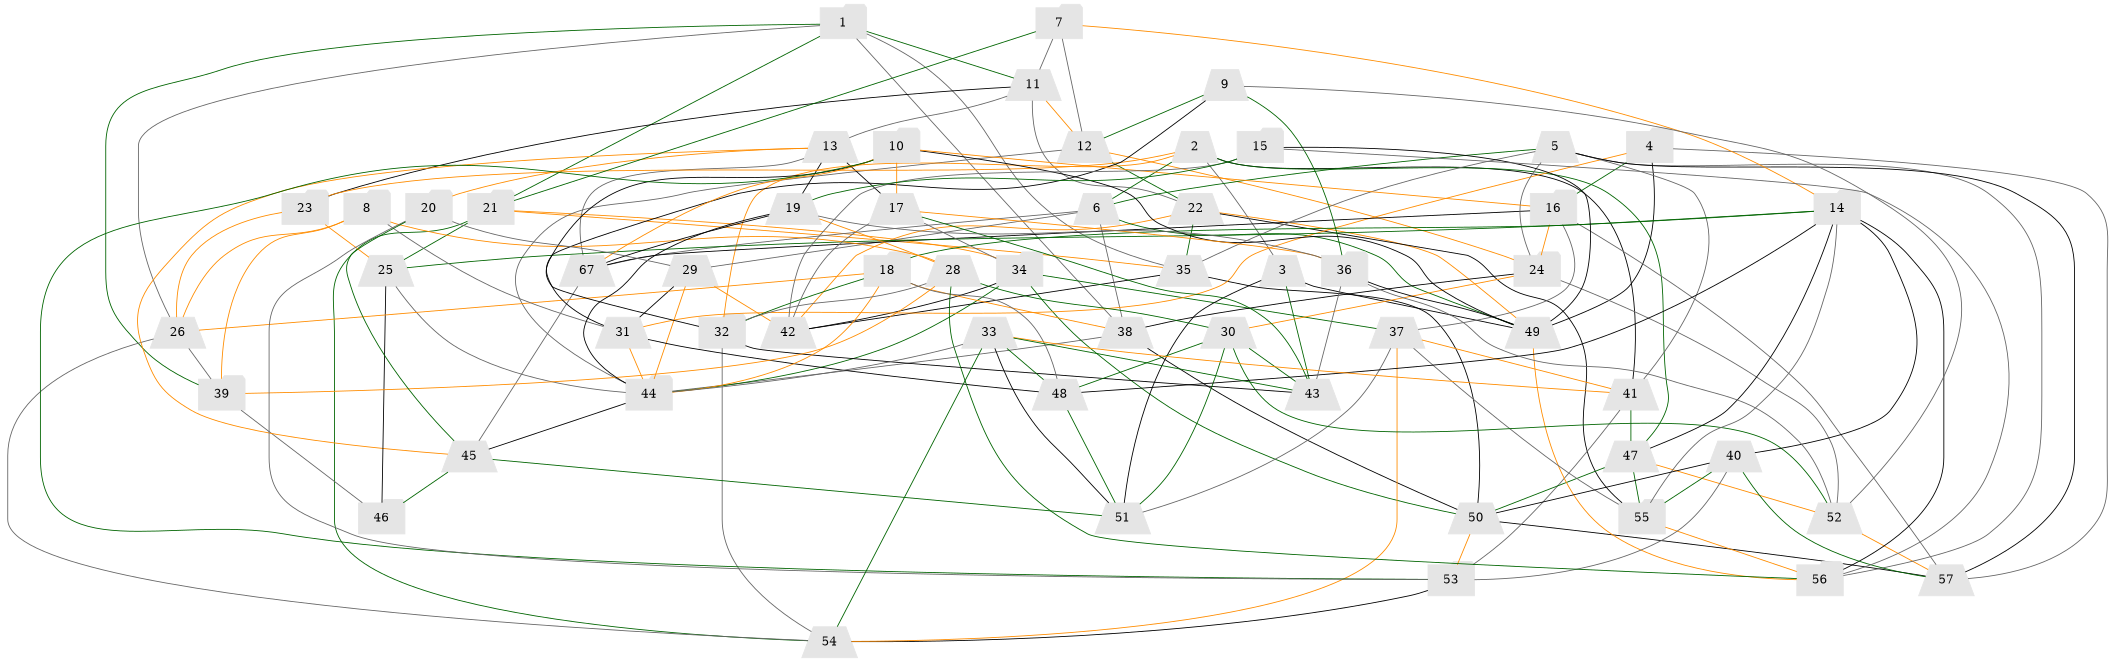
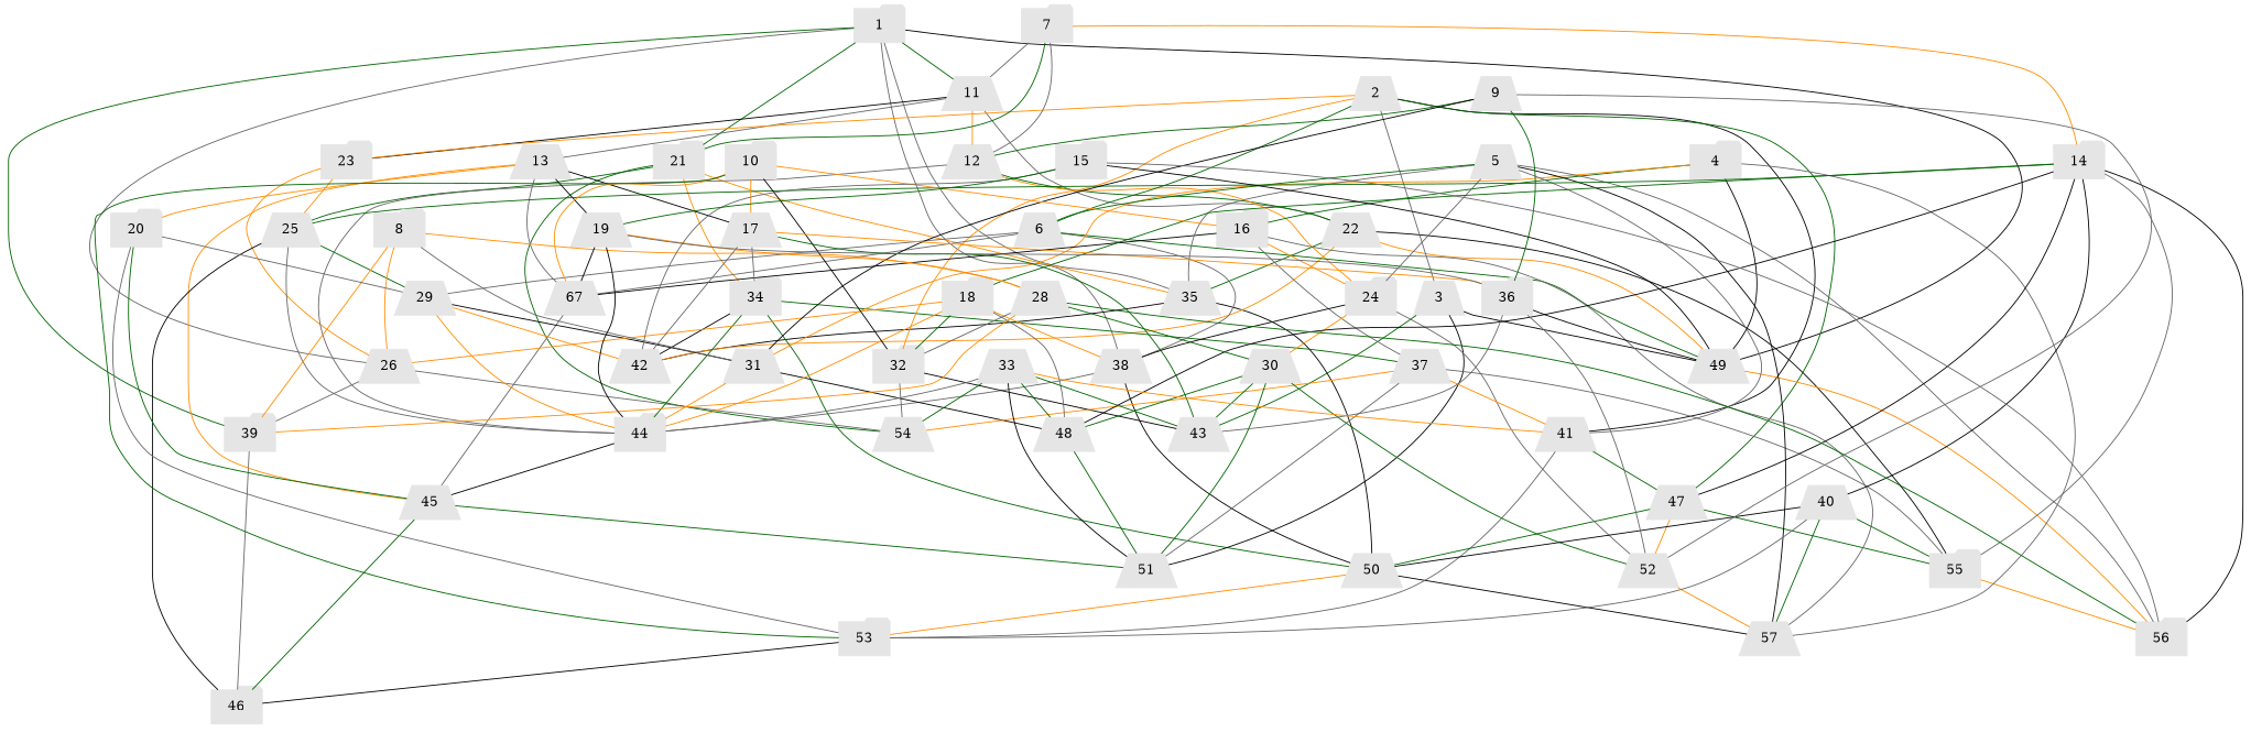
  graph {
    node [color=gray90 shape=trapezium style=filled]
    edge [color=gray40 weight=1.0]
    1 [shape=folder]
    11
    21 [shape=folder]
    26
    35
    38
    39 [shape=folder]
    23 [shape=folder]
    12
    13
    22
    25
    34 [shape=folder]
    54
    42
    50
    44 [shape=folder]
    46 [shape=folder]
    2
    3
    6
    32 [shape=folder]
    41
    47
    43
    49
    51
    n28 [label=67]
    29
    53 [shape=folder]
    52
    55 [shape=folder]
    56 [shape=folder]
    4 [shape=folder]
    16 [shape=folder]
    31
    57
    24 [shape=folder]
    37
    48
    5
    30
    45
    7 [shape=folder]
    14 [shape=folder]
    18 [shape=folder]
    40
    8 [shape=folder]
    28
    9
    36 [shape=folder]
    10 [shape=folder]
    17
    19
    20 [shape=folder]
    15 [shape=folder]
    33
    1 -- 11 [color=darkgreen]
    1 -- 21 [color=darkgreen]
    1 -- 26
    1 -- 35
    1 -- 38
    1 -- 39 [color=darkgreen]
    11 -- 23 [color=black]
    11 -- 12 [color=darkorange]
    11 -- 13
    11 -- 22
    21 -- 35 [color=darkorange]
    21 -- 25 [color=darkgreen]
    21 -- 34 [color=darkorange]
    21 -- 54 [color=darkgreen]
    26 -- 39
    26 -- 54
    35 -- 42 [color=black]
    35 -- 50 [color=black]
    38 -- 50 [color=black]
    38 -- 44
    39 -- 46 [weight=2.0]
    23 -- 26 [color=darkorange]
    23 -- 25 [color=darkorange]
    12 -- 22 [color=darkgreen]
    12 -- 44
    12 -- 24 [color=darkorange]
    13 -- n28
    13 -- 45 [color=darkorange]
    13 -- 17 [color=black]
    13 -- 19 [color=black]
    13 -- 20 [color=darkorange]
    22 -- 35 [color=darkgreen]
    22 -- 42 [color=darkorange]
    22 -- 49 [color=darkorange]
    22 -- 55 [color=black]
    25 -- 44
    25 -- 46 [color=black]
+   25 -- 29 [color=darkgreen]
    34 -- 42 [color=black]
    34 -- 50 [color=darkgreen]
    34 -- 44 [color=darkgreen]
    34 -- 37 [color=darkgreen]
    50 -- 53 [color=darkorange]
    50 -- 57 [color=black]
    44 -- 45 [color=black]
    2 -- 23 [color=darkorange]
    2 -- 3
    2 -- 6 [color=darkgreen]
    2 -- 32 [color=darkorange]
    2 -- 41 [color=black]
    2 -- 47 [color=darkgreen]
    3 -- 43 [color=darkgreen]
    3 -- 49 [color=black]
    3 -- 51 [color=black]
    6 -- 38
    6 -- 49 [color=darkgreen]
    6 -- n28
    6 -- 29
    32 -- 54
    32 -- 43 [color=black]
    41 -- 47 [color=darkgreen]
    41 -- 53
    47 -- 50 [color=darkgreen]
    47 -- 52 [color=darkorange]
    47 -- 55 [color=darkgreen]
    49 -- 56 [color=darkorange]
    n28 -- 45
    29 -- 42 [color=darkorange]
    29 -- 44 [color=darkorange]
    29 -- 31 [color=black]
-   53 -- 54 [color=black]
+   53 -- 46 [color=black]
    52 -- 57 [color=darkorange]
    55 -- 56 [color=darkorange]
    4 -- 49 [color=black]
    4 -- 16 [color=darkgreen]
    4 -- 31 [color=darkorange]
    4 -- 57
    16 -- n28 [color=black]
    16 -- 57
    16 -- 24 [color=darkorange]
    16 -- 37
    31 -- 44 [color=darkorange]
    31 -- 48 [color=black]
    24 -- 38 [color=black]
    24 -- 52
    24 -- 30 [color=darkorange]
    37 -- 54 [color=darkorange]
    37 -- 41 [color=darkorange]
    37 -- 51
    37 -- 55
    48 -- 51 [color=darkgreen]
    5 -- 35
    5 -- 6 [color=darkgreen]
    5 -- 41
    5 -- 56
    5 -- 57 [color=black]
    5 -- 24
    30 -- 43 [color=darkgreen]
    30 -- 51 [color=darkgreen]
    30 -- 52 [color=darkgreen]
    30 -- 48 [color=darkgreen]
    45 -- 46 [color=darkgreen]
    45 -- 51 [color=darkgreen]
    7 -- 11
    7 -- 21 [color=darkgreen]
    7 -- 12
    7 -- 14 [color=darkorange]
    14 -- 25 [color=darkgreen]
    14 -- 47 [color=black]
    14 -- 55
    14 -- 56 [color=black]
    14 -- 48 [color=black]
    14 -- 18 [color=darkgreen]
    14 -- 40 [color=black]
    18 -- 26 [color=darkorange]
    18 -- 38 [color=darkorange]
    18 -- 44 [color=darkorange]
    18 -- 32 [color=darkgreen]
    18 -- 48
    40 -- 50 [color=black weight=2.0]
    40 -- 53
    40 -- 55 [color=darkgreen]
    40 -- 57 [color=darkgreen]
    8 -- 26 [color=darkorange]
    8 -- 39 [color=darkorange]
    8 -- 31
    8 -- 28 [color=darkorange]
    28 -- 39 [color=darkorange]
    28 -- 32
    28 -- 56 [color=darkgreen]
    28 -- 30 [color=darkgreen]
    9 -- 12 [color=darkgreen]
    9 -- 52
    9 -- 31 [color=black]
    9 -- 36 [color=darkgreen]
    36 -- 43
    36 -- 49 [color=black]
    36 -- 52
    10 -- 32 [color=black]
-   10 -- 49 [color=black]
+   1 -- 49 [color=black]
    10 -- n28 [color=darkorange]
    10 -- 53 [color=darkgreen]
    10 -- 16 [color=darkorange]
    10 -- 17 [color=darkorange]
    17 -- 34
    17 -- 42
    17 -- 43 [color=darkgreen]
    17 -- 36 [color=darkorange]
    19 -- 44 [color=black]
    19 -- n28 [color=black]
    19 -- 28 [color=darkorange]
    19 -- 36
    20 -- 29
    20 -- 53
    20 -- 45 [color=darkgreen]
    15 -- 42
    15 -- 49 [color=black]
    15 -- 56
    15 -- 19 [color=darkgreen]
    33 -- 54 [color=darkgreen]
    33 -- 44
    33 -- 41 [color=darkorange]
    33 -- 43 [color=darkgreen]
    33 -- 51 [color=black]
    33 -- 48 [color=darkgreen]
  }
